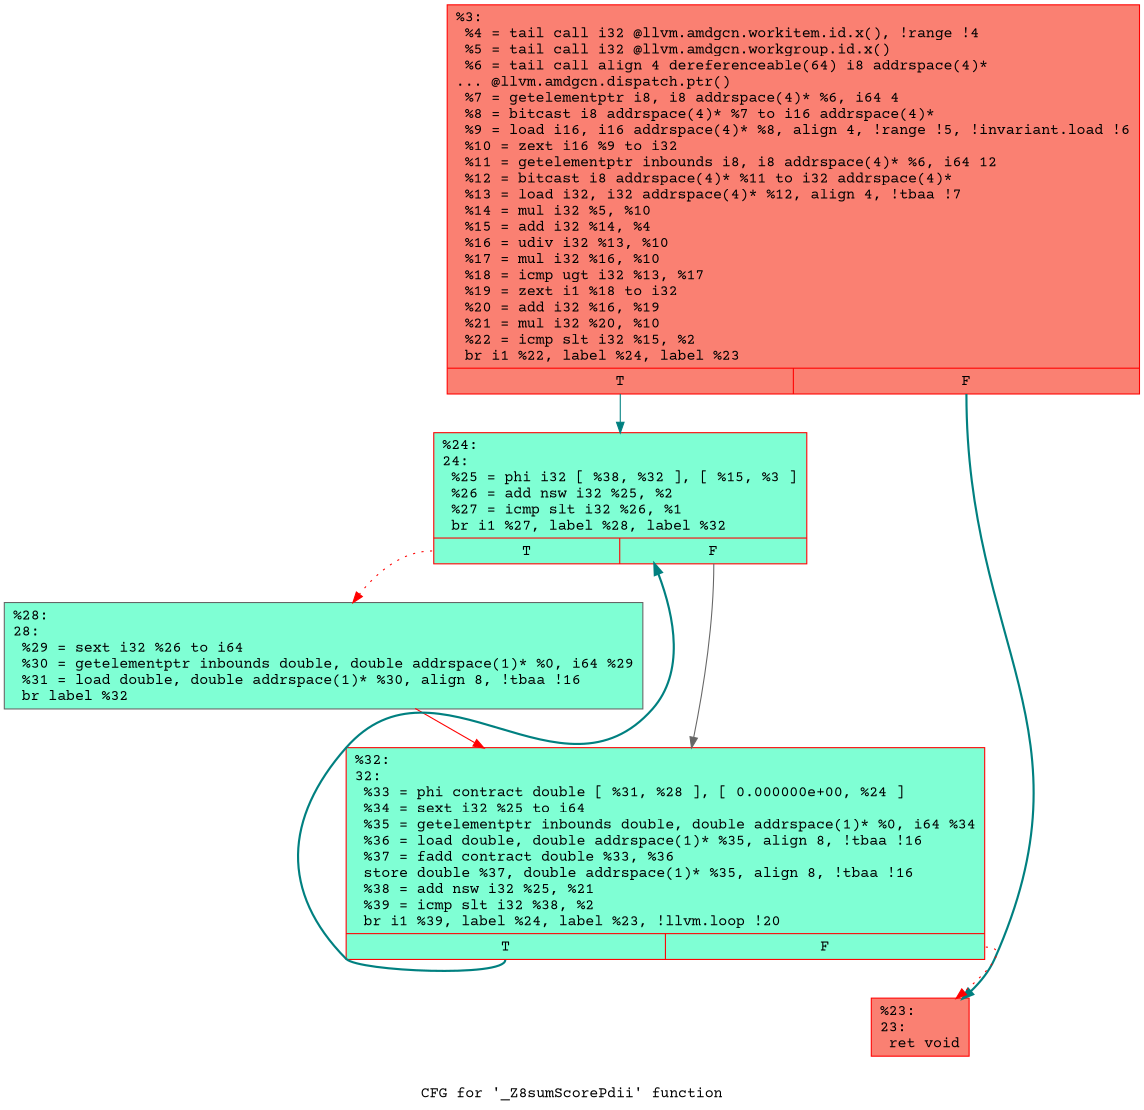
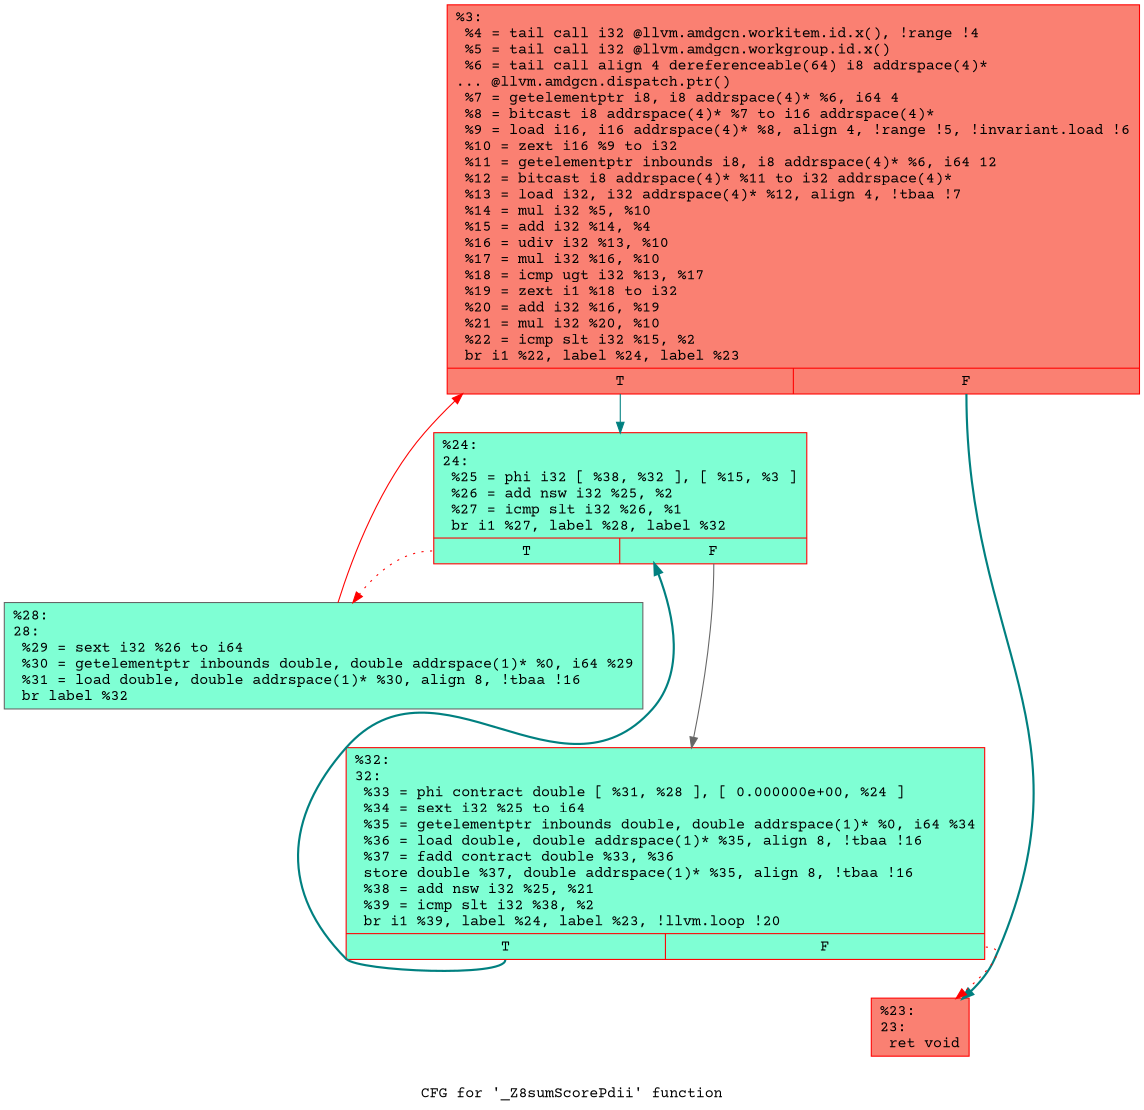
  digraph {
    fontname="Courier Prime"
    label="CFG for '_Z8sumScorePdii' function"
    node [color=red fillcolor=aquamarine fontname="Courier Prime" shape=record style=filled]
    edge [color=teal fontname="Courier Prime" style=solid tailport=s0]
    n1 [fillcolor=salmon label="{%3:\l  %4 = tail call i32 @llvm.amdgcn.workitem.id.x(), !range !4\l  %5 = tail call i32 @llvm.amdgcn.workgroup.id.x()\l  %6 = tail call align 4 dereferenceable(64) i8 addrspace(4)*\l... @llvm.amdgcn.dispatch.ptr()\l  %7 = getelementptr i8, i8 addrspace(4)* %6, i64 4\l  %8 = bitcast i8 addrspace(4)* %7 to i16 addrspace(4)*\l  %9 = load i16, i16 addrspace(4)* %8, align 4, !range !5, !invariant.load !6\l  %10 = zext i16 %9 to i32\l  %11 = getelementptr inbounds i8, i8 addrspace(4)* %6, i64 12\l  %12 = bitcast i8 addrspace(4)* %11 to i32 addrspace(4)*\l  %13 = load i32, i32 addrspace(4)* %12, align 4, !tbaa !7\l  %14 = mul i32 %5, %10\l  %15 = add i32 %14, %4\l  %16 = udiv i32 %13, %10\l  %17 = mul i32 %16, %10\l  %18 = icmp ugt i32 %13, %17\l  %19 = zext i1 %18 to i32\l  %20 = add i32 %16, %19\l  %21 = mul i32 %20, %10\l  %22 = icmp slt i32 %15, %2\l  br i1 %22, label %24, label %23\l|{<s0>T|<s1>F}}"]
    n2 [label="{%24:\l24:                                               \l  %25 = phi i32 [ %38, %32 ], [ %15, %3 ]\l  %26 = add nsw i32 %25, %2\l  %27 = icmp slt i32 %26, %1\l  br i1 %27, label %28, label %32\l|{<s0>T|<s1>F}}"]
    n3 [fillcolor=salmon label="{%23:\l23:                                               \l  ret void\l}"]
    n4 [color=gray40 label="{%28:\l28:                                               \l  %29 = sext i32 %26 to i64\l  %30 = getelementptr inbounds double, double addrspace(1)* %0, i64 %29\l  %31 = load double, double addrspace(1)* %30, align 8, !tbaa !16\l  br label %32\l}"]
    n5 [label="{%32:\l32:                                               \l  %33 = phi contract double [ %31, %28 ], [ 0.000000e+00, %24 ]\l  %34 = sext i32 %25 to i64\l  %35 = getelementptr inbounds double, double addrspace(1)* %0, i64 %34\l  %36 = load double, double addrspace(1)* %35, align 8, !tbaa !16\l  %37 = fadd contract double %33, %36\l  store double %37, double addrspace(1)* %35, align 8, !tbaa !16\l  %38 = add nsw i32 %25, %21\l  %39 = icmp slt i32 %38, %2\l  br i1 %39, label %24, label %23, !llvm.loop !20\l|{<s0>T|<s1>F}}"]
    n1 -> n2
    n1 -> n3 [style=bold tailport=s1]
    n2 -> n4 [color=red style=dotted]
    n2 -> n5 [color=gray40 tailport=s1]
-   n4 -> n5 [color=red]
+   n4 -> n1 [color=red]
    n5 -> n2 [style=bold]
    n5 -> n3 [color=red style=dotted tailport=s1]
  }
